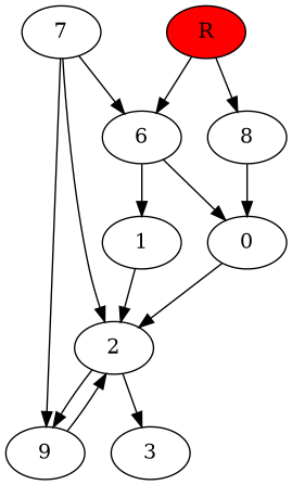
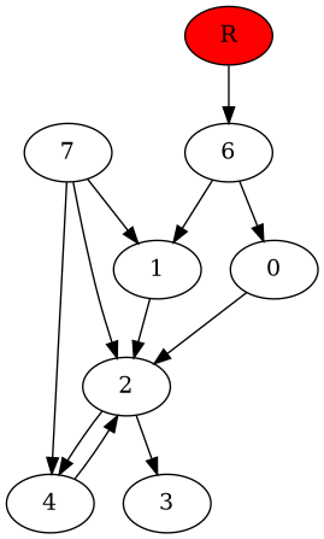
  digraph {
    1
    2
    3
-   4 [label=9]
+   4
    n5 [label=0]
    6
    7
-   8
    R [fillcolor="#ff0000" style=filled]
    1 -> 2
    2 -> 3
    2 -> 4
    4 -> 2
    n5 -> 2
    6 -> 1
    6 -> n5
    7 -> 2
    7 -> 4
-   7 -> 6
-   8 -> n5
+   7 -> 1
    R -> 6
-   R -> 8
  }
